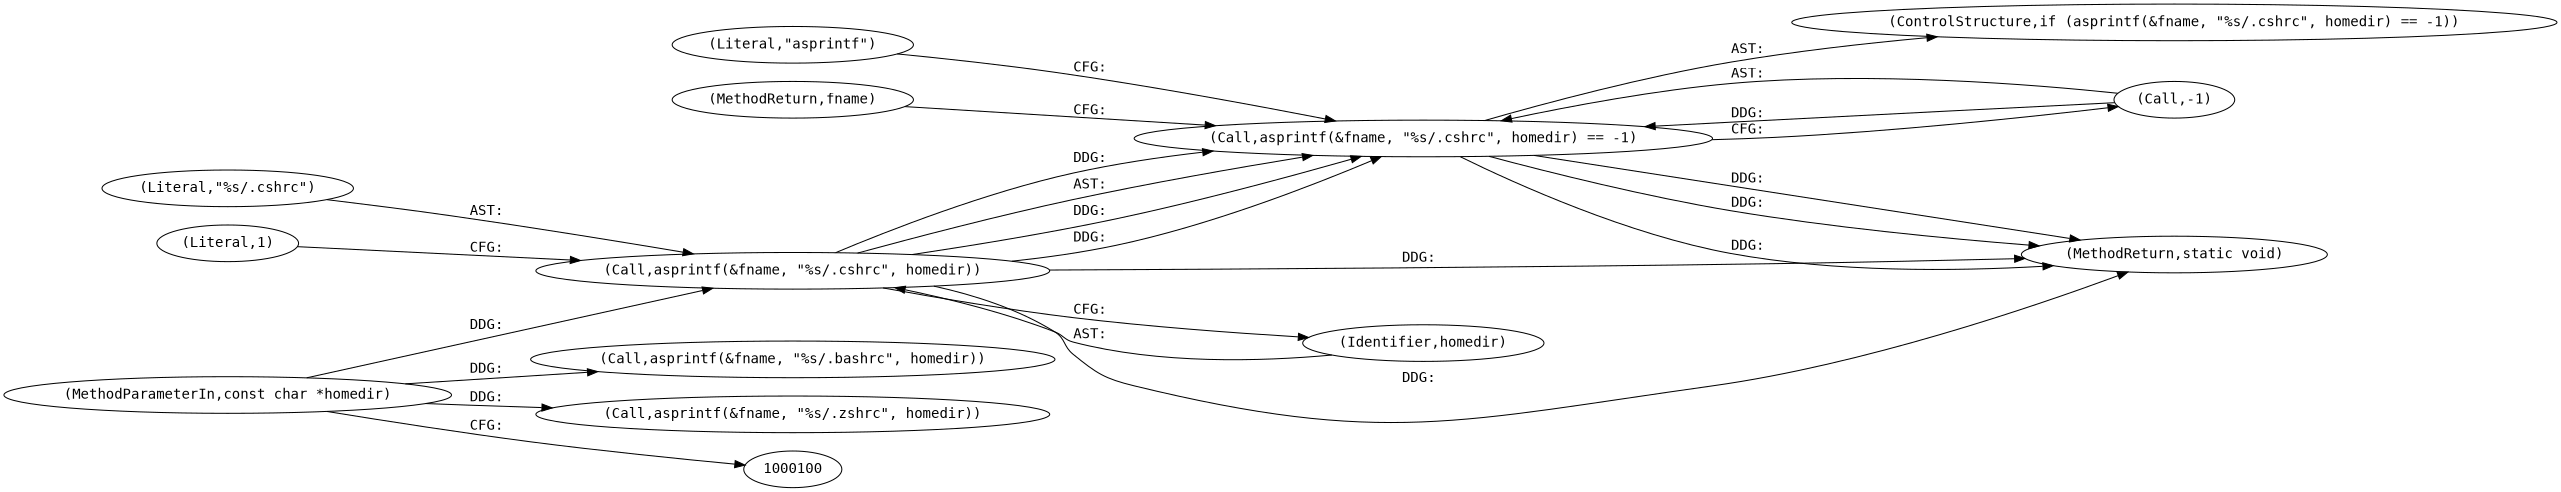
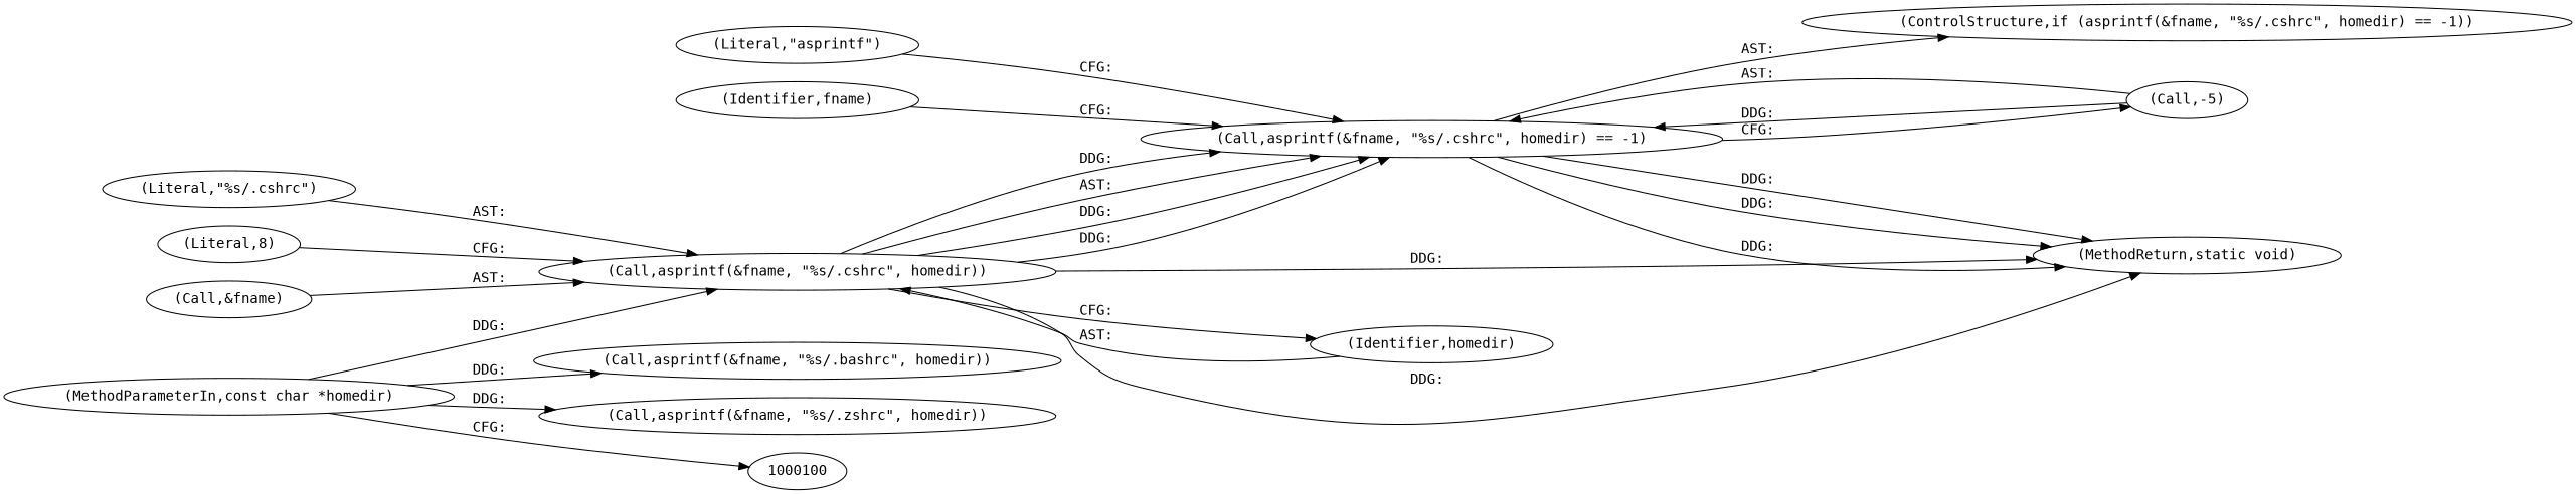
  digraph {
    fontname="DejaVu Sans Mono"
    rankdir=LR
    node [fontname="DejaVu Sans Mono"]
    edge [fontname="DejaVu Sans Mono"]
    n1 [label="(Call,asprintf(&fname, \"%s/.cshrc\", homedir))"]
    n2 [label="(Call,asprintf(&fname, \"%s/.cshrc\", homedir) == -1)"]
    n3 [label="(MethodReturn,static void)"]
    n4 [label="(Identifier,homedir)"]
    n5 [label="(ControlStructure,if (asprintf(&fname, \"%s/.cshrc\", homedir) == -1))"]
-   n6 [label="(Call,-1)"]
+   n6 [label="(Call,-5)"]
    n7 [label="(MethodParameterIn,const char *homedir)"]
    n8 [label="(Call,asprintf(&fname, \"%s/.bashrc\", homedir))"]
    n9 [label="(Call,asprintf(&fname, \"%s/.zshrc\", homedir))"]
    1000100
    n11 [label="(Literal,\"%s/.cshrc\")"]
-   n12 [label="(MethodReturn,fname)"]
-   n13 [label="(Literal,1)"]
+   n12 [label="(Identifier,fname)"]
+   n13 [label="(Literal,8)"]
+   n14 [label="(Call,&fname)"]
    n15 [label="(Literal,\"asprintf\")"]
    n1 -> n2 [label="AST: "]
    n1 -> n2 [label="DDG: "]
    n1 -> n2 [label="DDG: "]
    n1 -> n2 [label="DDG: "]
    n1 -> n3 [label="DDG: "]
    n1 -> n3 [label="DDG: "]
    n1 -> n4 [label="CFG: "]
    n2 -> n3 [label="DDG: "]
    n2 -> n3 [label="DDG: "]
    n2 -> n3 [label="DDG: "]
    n2 -> n5 [label="AST: "]
    n2 -> n6 [label="CFG: "]
    n4 -> n1 [label="AST: "]
    n6 -> n2 [label="AST: "]
    n6 -> n2 [label="DDG: "]
    n7 -> n1 [label="DDG: "]
    n7 -> n8 [label="DDG: "]
    n7 -> n9 [label="DDG: "]
    n7 -> 1000100 [label="CFG: "]
    n11 -> n1 [label="AST: "]
    n12 -> n2 [label="CFG: "]
    n13 -> n1 [label="CFG: "]
+   n14 -> n1 [label="AST: "]
    n15 -> n2 [label="CFG: "]
  }
